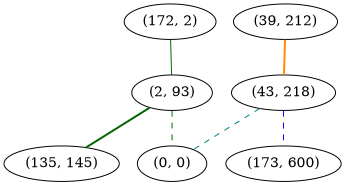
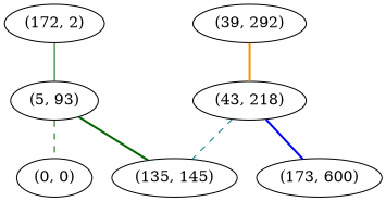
  graph {
    edge [color=darkgreen style=bold weight=1]
    n1 [label="(43, 218)"]
-   "(39, 212)"
+   "(39, 212)" [label="(39, 292)"]
    "(135, 145)"
    n4 [label="(173, 600)"]
    "(172, 2)"
-   "(2, 93)"
+   "(2, 93)" [label="(5, 93)"]
    "(0, 0)"
-   n1 -- "(0, 0)" [color=teal style=dashed]
-   n1 -- n4 [color=blue style=dashed]
+   n1 -- "(135, 145)" [color=teal style=dashed]
+   n1 -- n4 [color=blue]
    "(39, 212)" -- n1 [color=darkorange]
    "(172, 2)" -- "(2, 93)" [style=solid]
    "(2, 93)" -- "(135, 145)"
    "(2, 93)" -- "(0, 0)" [style=dashed weight=4]
  }
